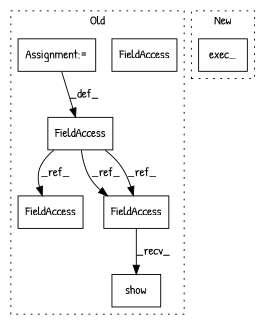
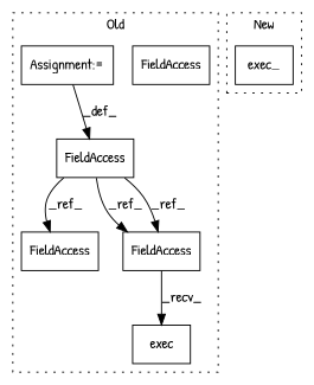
  digraph {
    fontname="Patrick Hand"
    node [a=22 l=3 s=4436 shape=box fontname="Patrick Hand"]
    edge [fontname="Patrick Hand"]
-   n1 [a=32 l=6 label=show s=4440]
+   n1 [a=32 l=6 label=exec s=4440]
    n2 [label=FieldAccess s=4086]
    n3 [label=FieldAccess]
    n4 [label=FieldAccess s=4318]
    n5 [a=7 l=1 label="Assignment:=" s=4089]
    n6 [label=FieldAccess]
    n7 [a=32 l=7 label=exec_ s=2208]
    subgraph cluster_1 {
      label=Old
      style=dotted
      n1
      n2
      n3
      n4
      n5
      n6
    }
    subgraph cluster_2 {
      label=New
      style=dotted
      n7
    }
    n2 -> n4 [label=_ref_]
    n2 -> n6 [label=_ref_]
    n2 -> n6 [label=_ref_]
    n5 -> n2 [label=_def_]
    n6 -> n1 [label=_recv_]
  }
